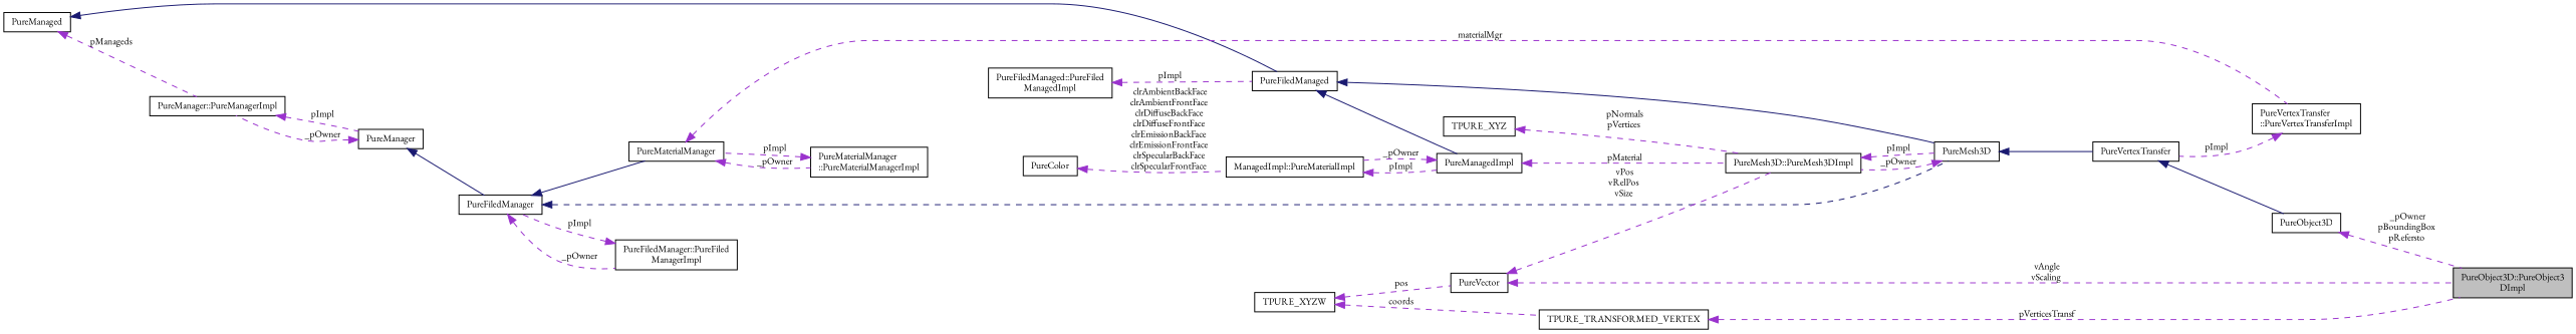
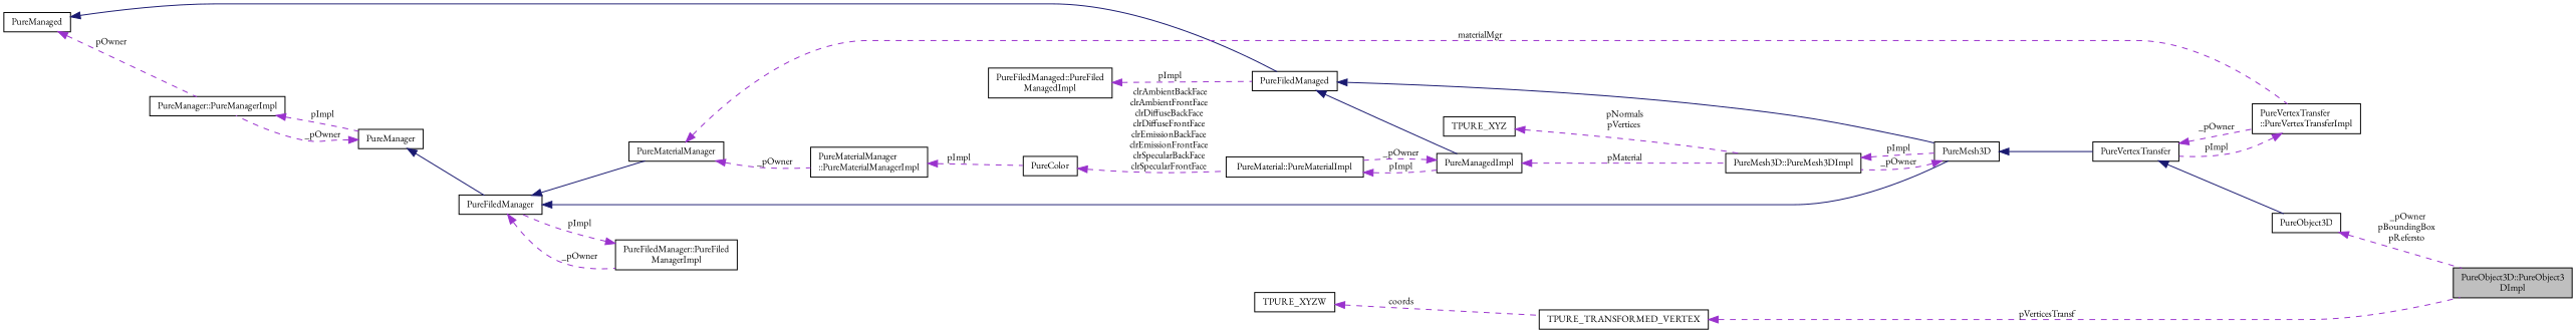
  digraph {
    fontname="EB Garamond"
    rankdir=LR
    node [color=black fillcolor=white fontname="EB Garamond" fontsize=10 shape=record style=filled]
    edge [color=darkorchid3 dir=back fontname="EB Garamond" fontsize=10 labelfontname=Helvetica labelfontsize=10 style=dashed]
    n1 [fillcolor=grey75 fontcolor=black height=0.2 label="PureObject3D::PureObject3\lDImpl" width=0.4]
    n2 [height=0.2 label=PureObject3D width=0.4]
    n3 [height=0.2 label=PureVertexTransfer width=0.4]
    n4 [height=0.2 label="PureVertexTransfer\l::PureVertexTransferImpl" width=0.4]
    n5 [height=0.2 label=PureMesh3D width=0.4]
    n6 [height=0.2 label="PureMesh3D::PureMesh3DImpl" width=0.4]
    n7 [height=0.2 label=PureFiledManaged width=0.4]
    n8 [height=0.2 label=PureManagedImpl width=0.4]
-   n9 [height=0.2 label="ManagedImpl::PureMaterialImpl" width=0.4]
+   n9 [height=0.2 label="PureMaterial::PureMaterialImpl" width=0.4]
    n10 [height=0.2 label=PureManaged width=0.4]
    n11 [height=0.2 label="PureManager::PureManagerImpl" width=0.4]
    n12 [height=0.2 label=PureManager width=0.4]
    n13 [height=0.2 label=PureFiledManager width=0.4]
    n14 [height=0.2 label="PureFiledManager::PureFiled\lManagerImpl" width=0.4]
    n15 [height=0.2 label=PureMaterialManager width=0.4]
    n16 [height=0.2 label="PureFiledManaged::PureFiled\lManagedImpl" width=0.4]
    n17 [height=0.2 label="PureMaterialManager\l::PureMaterialManagerImpl" width=0.4]
    n18 [height=0.2 label=TPURE_XYZ width=0.4]
-   n19 [height=0.2 label=PureVector width=0.4]
    n20 [height=0.2 label=TPURE_XYZW width=0.4]
    n21 [height=0.2 label=TPURE_TRANSFORMED_VERTEX width=0.4]
    n22 [height=0.2 label=PureColor width=0.4]
    n2 -> n1 [label=" _pOwner\npBoundingBox\npRefersto"]
    n3 -> n2 [color=midnightblue style=solid]
+   n3 -> n4 [label=" _pOwner"]
    n4 -> n3 [label=" pImpl"]
    n5 -> n3 [color=midnightblue style=solid]
    n5 -> n6 [label=" _pOwner"]
    n6 -> n5 [label=" pImpl"]
    n7 -> n5 [color=midnightblue style=solid]
    n7 -> n8 [color=midnightblue style=solid]
    n8 -> n6 [label=" pMaterial"]
    n8 -> n9 [label=" _pOwner"]
    n9 -> n8 [label=" pImpl"]
    n10 -> n7 [color=midnightblue style=solid]
-   n10 -> n11 [label=" pManageds"]
+   n10 -> n11 [label=" pOwner"]
    n11 -> n12 [label=" pImpl"]
    n12 -> n11 [label=" _pOwner"]
    n12 -> n13 [color=midnightblue style=solid]
-   n13 -> n5 [color=midnightblue]
+   n13 -> n5 [color=midnightblue style=solid]
    n13 -> n14 [label=" _pOwner"]
    n13 -> n15 [color=midnightblue style=solid]
    n14 -> n13 [label=" pImpl"]
    n15 -> n4 [label=" materialMgr"]
    n15 -> n17 [label=" _pOwner"]
    n16 -> n7 [label=" pImpl"]
-   n17 -> n15 [label=" pImpl"]
+   n17 -> n22 [label=" pImpl"]
    n18 -> n6 [label=" pNormals\npVertices"]
-   n19 -> n1 [label=" vAngle\nvScaling"]
-   n19 -> n6 [label=" vPos\nvRelPos\nvSize"]
-   n20 -> n19 [label=" pos"]
    n20 -> n21 [label=" coords"]
    n21 -> n1 [label=" pVerticesTransf"]
    n22 -> n9 [label=" clrAmbientBackFace\nclrAmbientFrontFace\nclrDiffuseBackFace\nclrDiffuseFrontFace\nclrEmissionBackFace\nclrEmissionFrontFace\nclrSpecularBackFace\nclrSpecularFrontFace"]
  }
